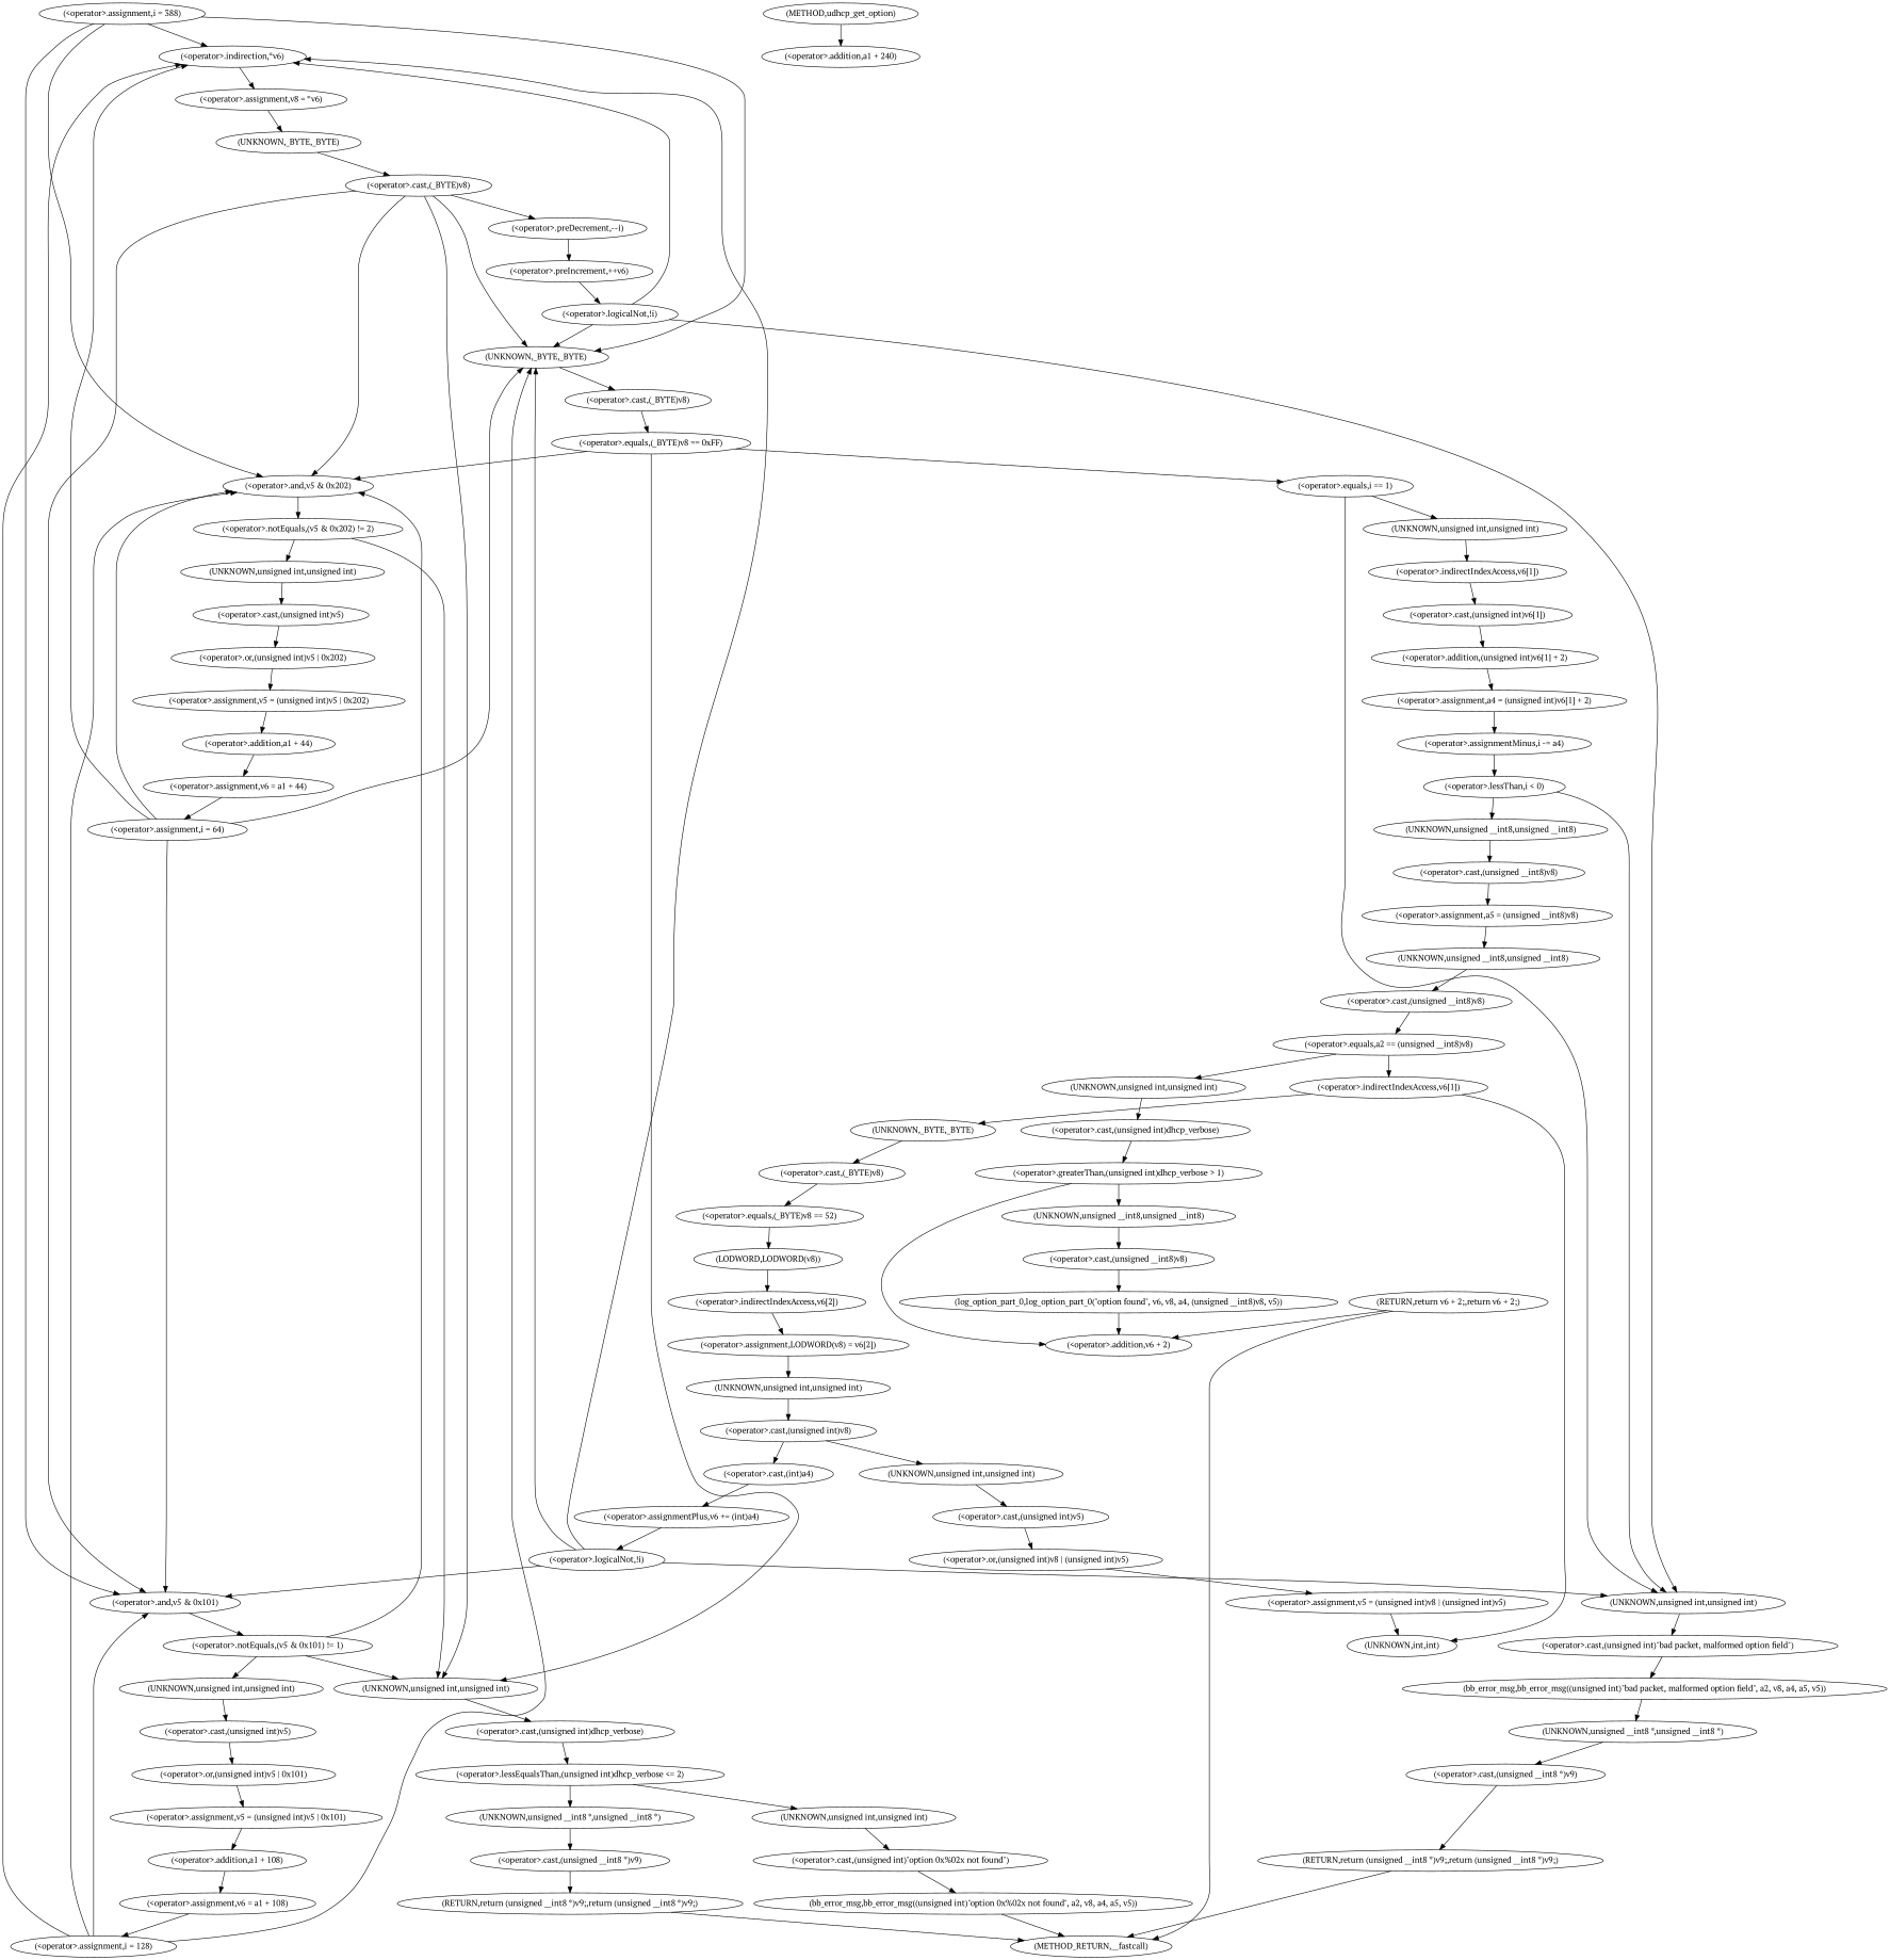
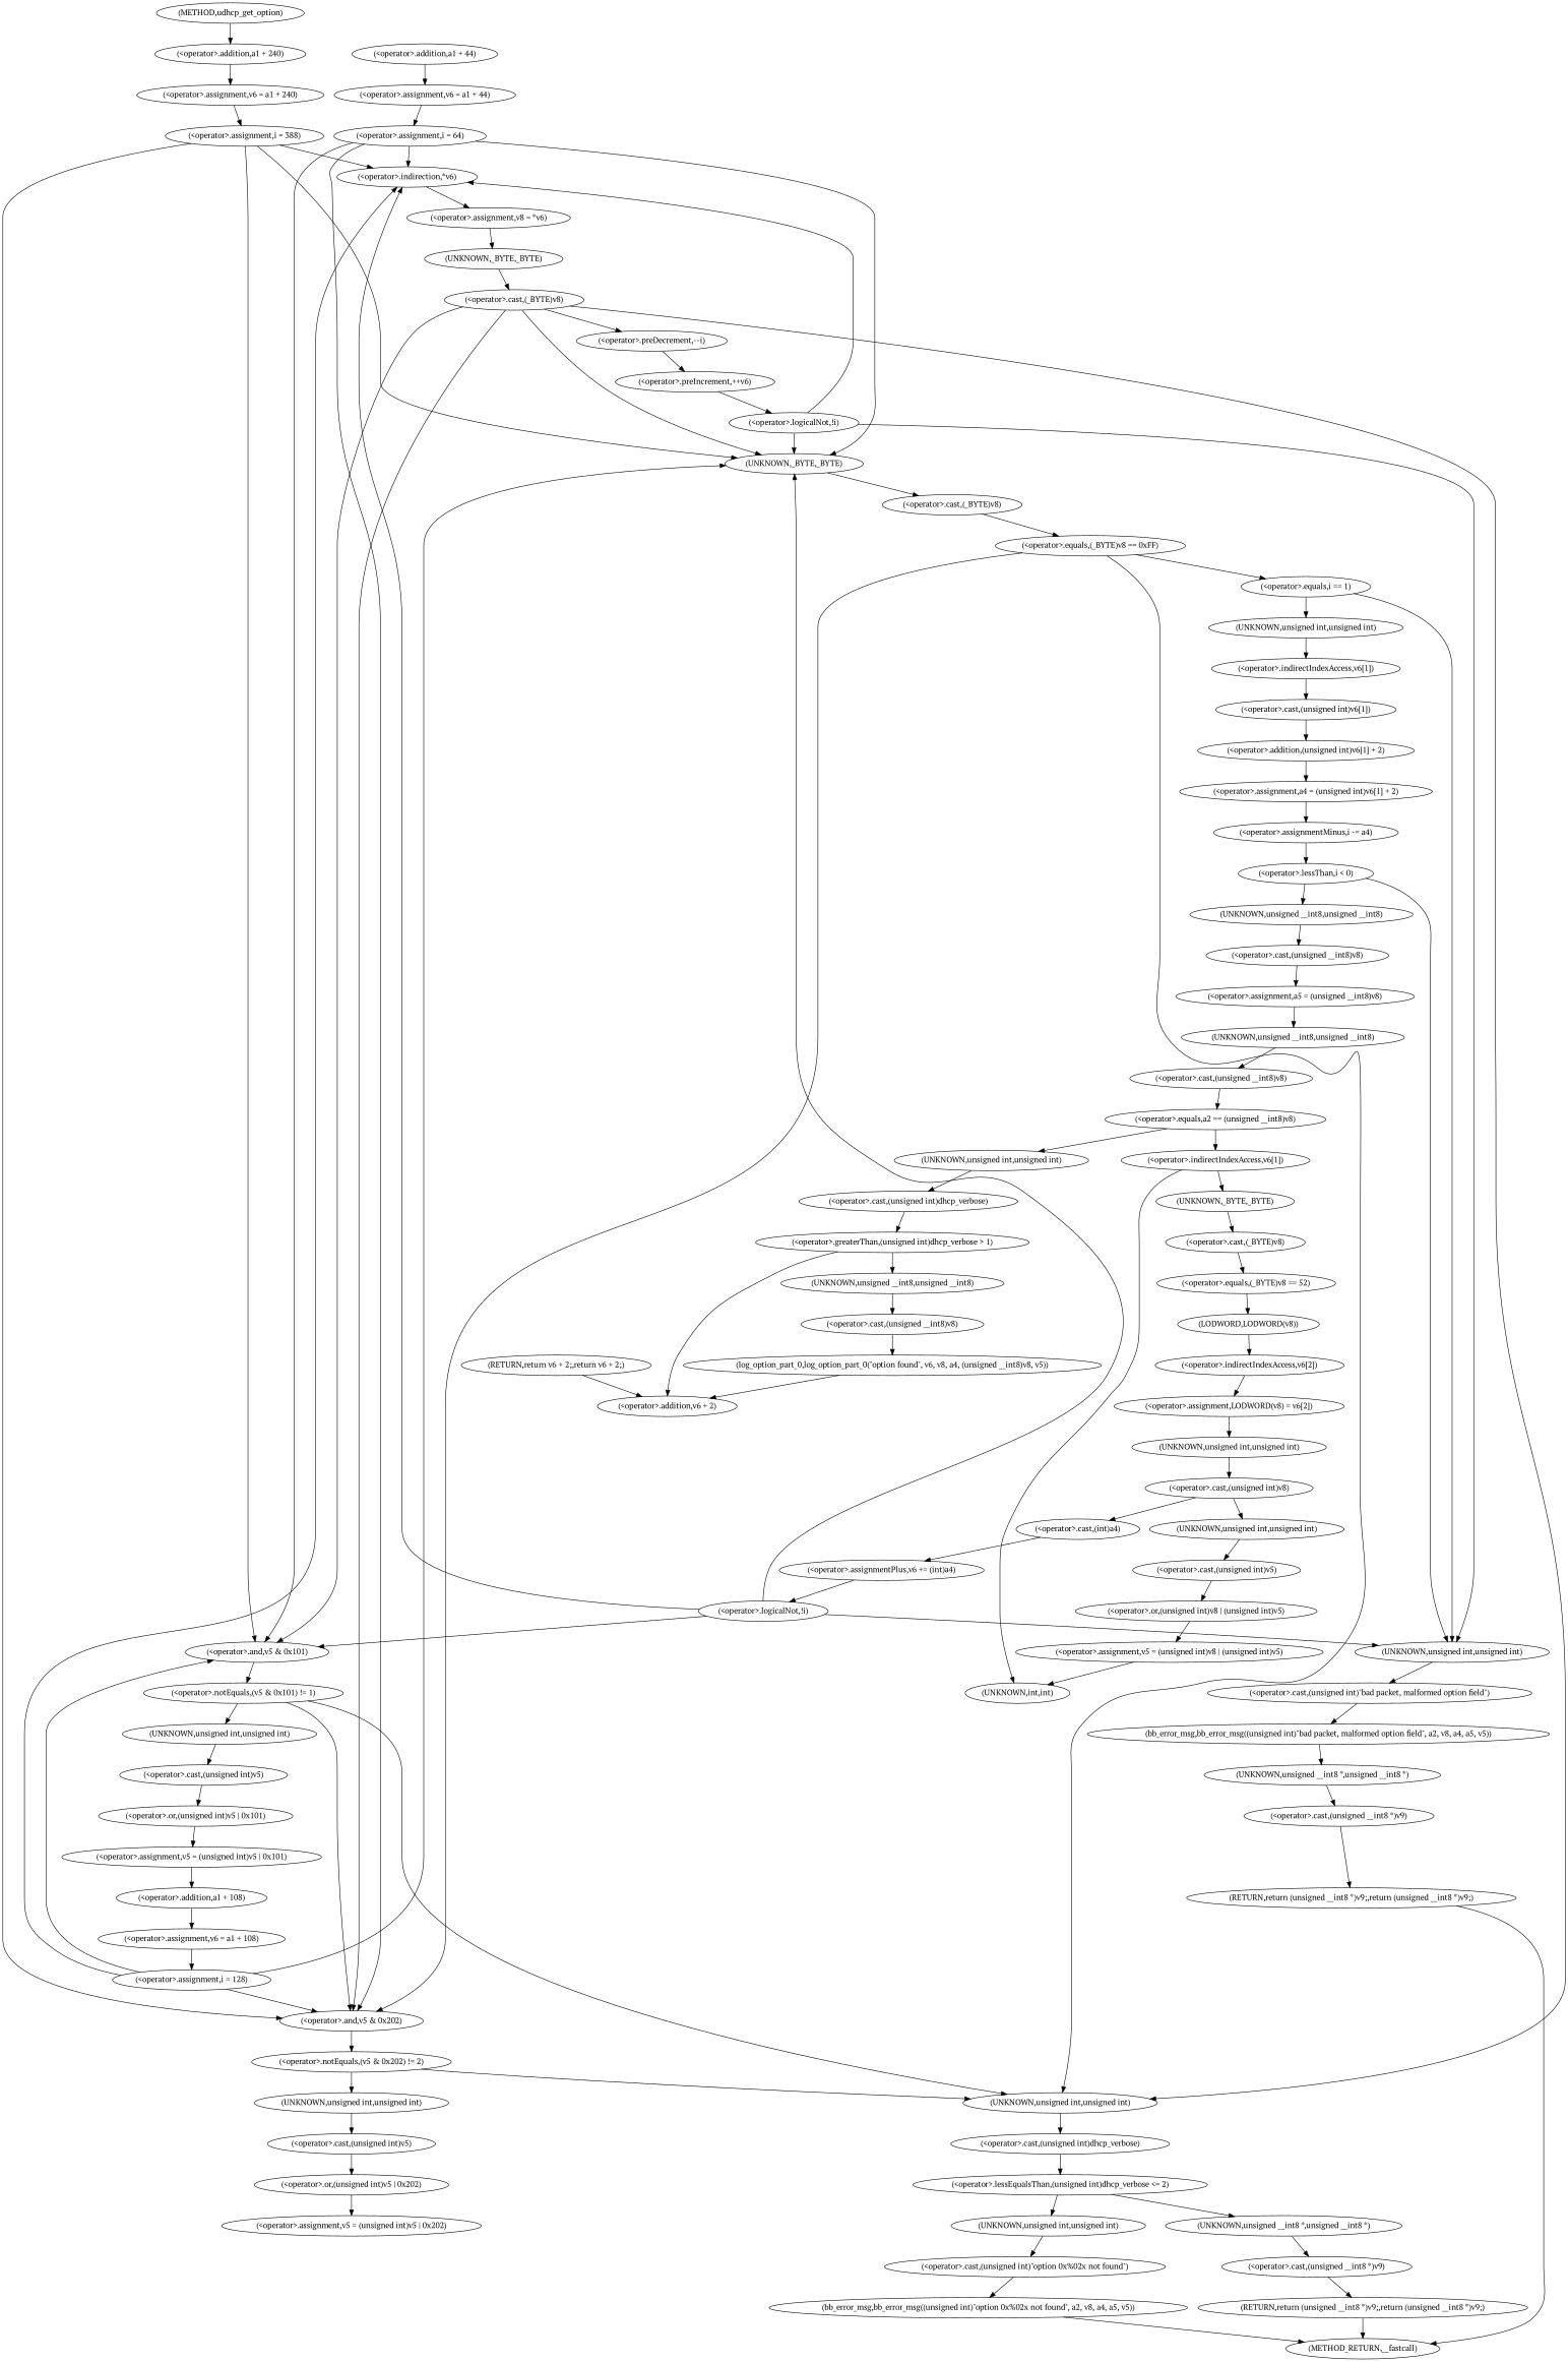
  digraph {
    fontname="PT Serif"
    node [fontname="PT Serif"]
    edge [fontname="PT Serif"]
+   n1 [label="(<operator>.assignment,v6 = a1 + 240)"]
    n2 [label="(<operator>.assignment,i = 388)"]
    n3 [label="(<operator>.indirection,*v6)"]
    n4 [label="(UNKNOWN,_BYTE,_BYTE)"]
    n5 [label="(<operator>.and,v5 & 0x101)"]
    n6 [label="(<operator>.and,v5 & 0x202)"]
    n7 [label="(<operator>.addition,a1 + 240)"]
    n8 [label="(<operator>.assignment,v8 = *v6)"]
    n9 [label="(<operator>.cast,(_BYTE)v8)"]
    n10 [label="(<operator>.notEquals,(v5 & 0x101) != 1)"]
    n11 [label="(<operator>.notEquals,(v5 & 0x202) != 2)"]
    n12 [label="(<operator>.assignment,i = 64)"]
    n13 [label="(UNKNOWN,_BYTE,_BYTE)"]
    n14 [label="(<operator>.cast,(_BYTE)v8)"]
    n15 [label="(<operator>.preDecrement,--i)"]
    n16 [label="(UNKNOWN,unsigned int,unsigned int)"]
    n17 [label="(<operator>.preIncrement,++v6)"]
    n18 [label="(<operator>.cast,(unsigned int)dhcp_verbose)"]
    n19 [label="(<operator>.logicalNot,!i)"]
    n20 [label="(UNKNOWN,unsigned int,unsigned int)"]
    n21 [label="(<operator>.cast,(unsigned int)\"bad packet, malformed option field\")"]
    n22 [label="(<operator>.equals,(_BYTE)v8 == 0xFF)"]
    n23 [label="(<operator>.equals,i == 1)"]
    n24 [label="(UNKNOWN,unsigned int,unsigned int)"]
    n25 [label="(<operator>.indirectIndexAccess,v6[1])"]
    n26 [label="(<operator>.assignment,a4 = (unsigned int)v6[1] + 2)"]
    n27 [label="(<operator>.assignmentMinus,i -= a4)"]
    n28 [label="(<operator>.lessThan,i < 0)"]
    n29 [label="(<operator>.addition,(unsigned int)v6[1] + 2)"]
    n30 [label="(<operator>.cast,(unsigned int)v6[1])"]
    n31 [label="(UNKNOWN,unsigned __int8,unsigned __int8)"]
    n32 [label="(<operator>.cast,(unsigned __int8)v8)"]
    n33 [label="(<operator>.assignment,a5 = (unsigned __int8)v8)"]
    n34 [label="(UNKNOWN,unsigned __int8,unsigned __int8)"]
    n35 [label="(<operator>.cast,(unsigned __int8)v8)"]
    n36 [label="(<operator>.equals,a2 == (unsigned __int8)v8)"]
    n37 [label="(UNKNOWN,unsigned int,unsigned int)"]
    n38 [label="(<operator>.indirectIndexAccess,v6[1])"]
    n39 [label="(<operator>.cast,(unsigned int)dhcp_verbose)"]
    n40 [label="(UNKNOWN,_BYTE,_BYTE)"]
    n41 [label="(UNKNOWN,int,int)"]
    n42 [label="(<operator>.greaterThan,(unsigned int)dhcp_verbose > 1)"]
    n43 [label="(UNKNOWN,unsigned __int8,unsigned __int8)"]
    n44 [label="(<operator>.addition,v6 + 2)"]
    n45 [label="(<operator>.cast,(unsigned __int8)v8)"]
    n46 [label="(log_option_part_0,log_option_part_0(\"option found\", v6, v8, a4, (unsigned __int8)v8, v5))"]
    n47 [label="(RETURN,return v6 + 2;,return v6 + 2;)"]
    n48 [label="(METHOD_RETURN,__fastcall)"]
    n49 [label="(<operator>.cast,(_BYTE)v8)"]
    n50 [label="(<operator>.equals,(_BYTE)v8 == 52)"]
    n51 [label="(LODWORD,LODWORD(v8))"]
    n52 [label="(<operator>.indirectIndexAccess,v6[2])"]
    n53 [label="(<operator>.assignment,LODWORD(v8) = v6[2])"]
    n54 [label="(UNKNOWN,unsigned int,unsigned int)"]
    n55 [label="(<operator>.cast,(unsigned int)v8)"]
    n56 [label="(<operator>.assignment,v5 = (unsigned int)v8 | (unsigned int)v5)"]
    n57 [label="(<operator>.or,(unsigned int)v8 | (unsigned int)v5)"]
    n58 [label="(UNKNOWN,unsigned int,unsigned int)"]
    n59 [label="(<operator>.cast,(int)a4)"]
    n60 [label="(<operator>.cast,(unsigned int)v5)"]
    n61 [label="(<operator>.assignmentPlus,v6 += (int)a4)"]
    n62 [label="(<operator>.logicalNot,!i)"]
    n63 [label="(bb_error_msg,bb_error_msg((unsigned int)\"bad packet, malformed option field\", a2, v8, a4, a5, v5))"]
    n64 [label="(UNKNOWN,unsigned __int8 *,unsigned __int8 *)"]
    n65 [label="(<operator>.cast,(unsigned __int8 *)v9)"]
    n66 [label="(RETURN,return (unsigned __int8 *)v9;,return (unsigned __int8 *)v9;)"]
    n67 [label="(UNKNOWN,unsigned int,unsigned int)"]
    n68 [label="(<operator>.cast,(unsigned int)v5)"]
    n69 [label="(<operator>.assignment,v5 = (unsigned int)v5 | 0x101)"]
    n70 [label="(<operator>.addition,a1 + 108)"]
    n71 [label="(<operator>.assignment,v6 = a1 + 108)"]
    n72 [label="(<operator>.or,(unsigned int)v5 | 0x101)"]
    n73 [label="(<operator>.assignment,i = 128)"]
    n74 [label="(UNKNOWN,unsigned int,unsigned int)"]
    n75 [label="(<operator>.cast,(unsigned int)v5)"]
    n76 [label="(<operator>.assignment,v5 = (unsigned int)v5 | 0x202)"]
    n77 [label="(<operator>.addition,a1 + 44)"]
    n78 [label="(<operator>.assignment,v6 = a1 + 44)"]
    n79 [label="(<operator>.or,(unsigned int)v5 | 0x202)"]
    n80 [label="(<operator>.lessEqualsThan,(unsigned int)dhcp_verbose <= 2)"]
    n81 [label="(UNKNOWN,unsigned __int8 *,unsigned __int8 *)"]
    n82 [label="(UNKNOWN,unsigned int,unsigned int)"]
    n83 [label="(<operator>.cast,(unsigned __int8 *)v9)"]
    n84 [label="(<operator>.cast,(unsigned int)\"option 0x%02x not found\")"]
    n85 [label="(RETURN,return (unsigned __int8 *)v9;,return (unsigned __int8 *)v9;)"]
    n86 [label="(bb_error_msg,bb_error_msg((unsigned int)\"option 0x%02x not found\", a2, v8, a4, a5, v5))"]
    n87 [label="(METHOD,udhcp_get_option)"]
+   n1 -> n2
    n2 -> n3
    n2 -> n4
    n2 -> n5
    n2 -> n6
    n3 -> n8
    n4 -> n9
    n5 -> n10
    n6 -> n11
+   n7 -> n1
    n8 -> n13
    n9 -> n22
    n10 -> n6
    n10 -> n16
    n10 -> n67
    n11 -> n16
    n11 -> n74
    n12 -> n3
    n12 -> n4
    n12 -> n5
    n12 -> n6
    n13 -> n14
    n14 -> n4
    n14 -> n5
    n14 -> n6
    n14 -> n15
    n14 -> n16
    n15 -> n17
    n16 -> n18
    n17 -> n19
    n18 -> n80
    n19 -> n3
    n19 -> n4
    n19 -> n20
    n20 -> n21
    n21 -> n63
    n22 -> n6
    n22 -> n16
    n22 -> n23
    n23 -> n20
    n23 -> n24
    n24 -> n25
    n25 -> n30
    n26 -> n27
    n27 -> n28
    n28 -> n20
    n28 -> n31
    n29 -> n26
    n30 -> n29
    n31 -> n32
    n32 -> n33
    n33 -> n34
    n34 -> n35
    n35 -> n36
    n36 -> n37
    n36 -> n38
    n37 -> n39
    n38 -> n40
    n38 -> n41
    n39 -> n42
    n40 -> n49
    n42 -> n43
    n42 -> n44
    n43 -> n45
    n45 -> n46
    n46 -> n44
    n47 -> n44
-   n47 -> n48
    n49 -> n50
    n50 -> n51
    n51 -> n52
    n52 -> n53
    n53 -> n54
    n54 -> n55
    n55 -> n58
    n55 -> n59
    n56 -> n41
    n57 -> n56
    n58 -> n60
    n59 -> n61
    n60 -> n57
    n61 -> n62
    n62 -> n3
    n62 -> n4
    n62 -> n5
    n62 -> n20
    n63 -> n64
    n64 -> n65
    n65 -> n66
    n66 -> n48
    n67 -> n68
    n68 -> n72
    n69 -> n70
    n70 -> n71
    n71 -> n73
    n72 -> n69
    n73 -> n3
    n73 -> n4
    n73 -> n5
    n73 -> n6
    n74 -> n75
    n75 -> n79
-   n76 -> n77
    n77 -> n78
    n78 -> n12
    n79 -> n76
    n80 -> n81
    n80 -> n82
    n81 -> n83
    n82 -> n84
    n83 -> n85
    n84 -> n86
    n85 -> n48
    n86 -> n48
    n87 -> n7
  }
